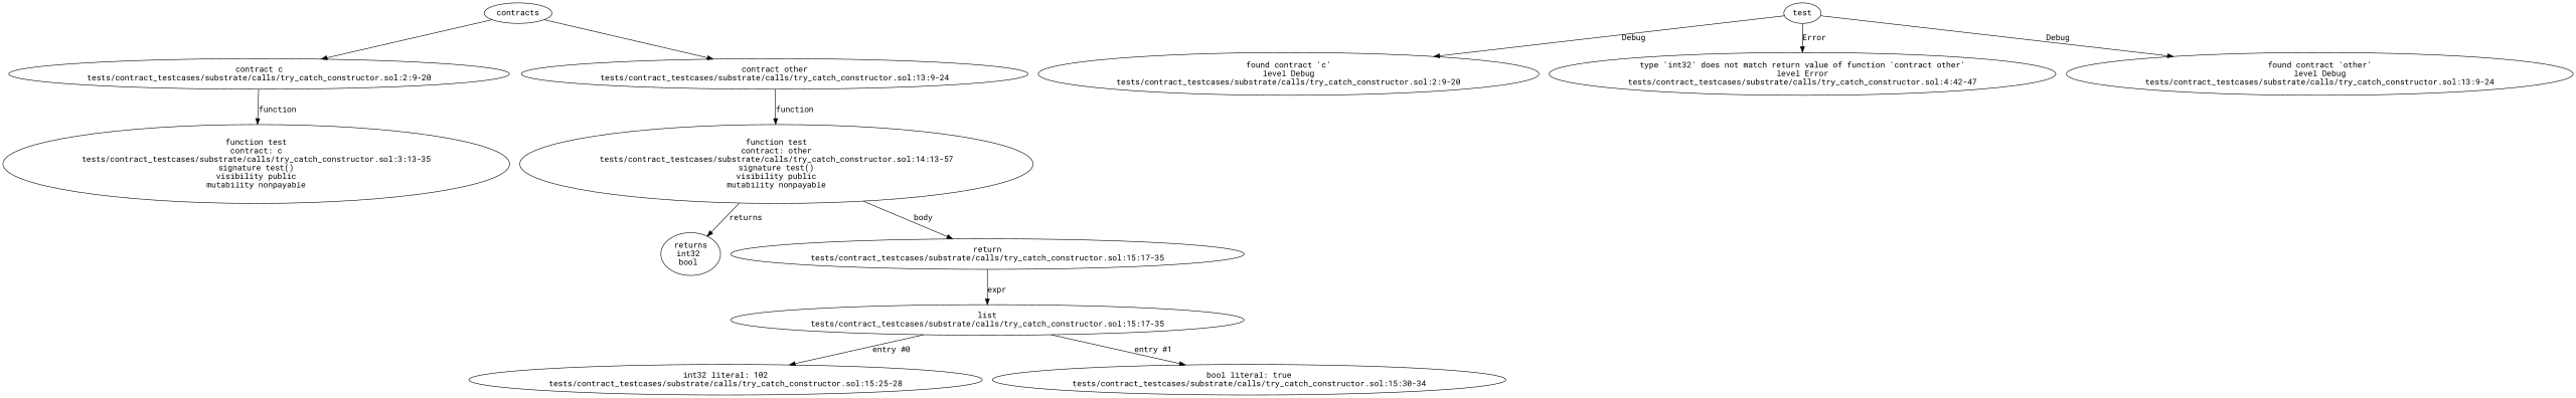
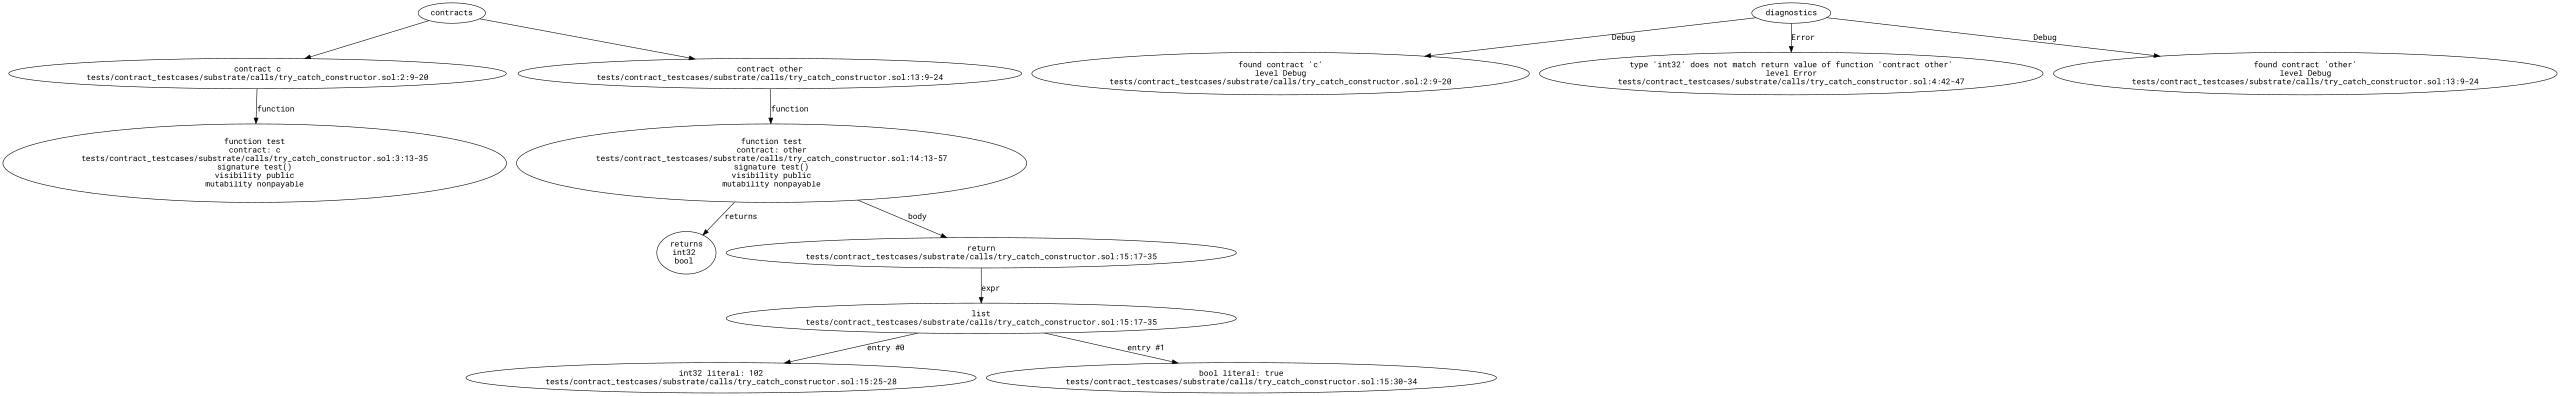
  strict digraph {
    fontname="Roboto Mono"
    node [fontname="Roboto Mono"]
    edge [fontname="Roboto Mono"]
    n1 [label="contract c\ntests/contract_testcases/substrate/calls/try_catch_constructor.sol:2:9-20"]
    n2 [label="function test\ncontract: c\ntests/contract_testcases/substrate/calls/try_catch_constructor.sol:3:13-35\nsignature test()\nvisibility public\nmutability nonpayable"]
    n3 [label="contract other\ntests/contract_testcases/substrate/calls/try_catch_constructor.sol:13:9-24"]
    n4 [label="function test\ncontract: other\ntests/contract_testcases/substrate/calls/try_catch_constructor.sol:14:13-57\nsignature test()\nvisibility public\nmutability nonpayable"]
    n5 [label="returns\nint32 \nbool "]
    n6 [label="return\ntests/contract_testcases/substrate/calls/try_catch_constructor.sol:15:17-35"]
    n7 [label="list\ntests/contract_testcases/substrate/calls/try_catch_constructor.sol:15:17-35"]
    n8 [label="int32 literal: 102\ntests/contract_testcases/substrate/calls/try_catch_constructor.sol:15:25-28"]
    n9 [label="bool literal: true\ntests/contract_testcases/substrate/calls/try_catch_constructor.sol:15:30-34"]
    n10 [label="found contract 'c'\nlevel Debug\ntests/contract_testcases/substrate/calls/try_catch_constructor.sol:2:9-20"]
    n11 [label="type 'int32' does not match return value of function 'contract other'\nlevel Error\ntests/contract_testcases/substrate/calls/try_catch_constructor.sol:4:42-47"]
    n12 [label="found contract 'other'\nlevel Debug\ntests/contract_testcases/substrate/calls/try_catch_constructor.sol:13:9-24"]
    contracts
-   diagnostics [label=test]
+   diagnostics
    n1 -> n2 [label=function]
    n3 -> n4 [label=function]
    n4 -> n5 [label=returns]
    n4 -> n6 [label=body]
    n6 -> n7 [label=expr]
    n7 -> n8 [label="entry #0"]
    n7 -> n9 [label="entry #1"]
    contracts -> n1
    contracts -> n3
    diagnostics -> n10 [label=Debug]
    diagnostics -> n11 [label=Error]
    diagnostics -> n12 [label=Debug]
  }
